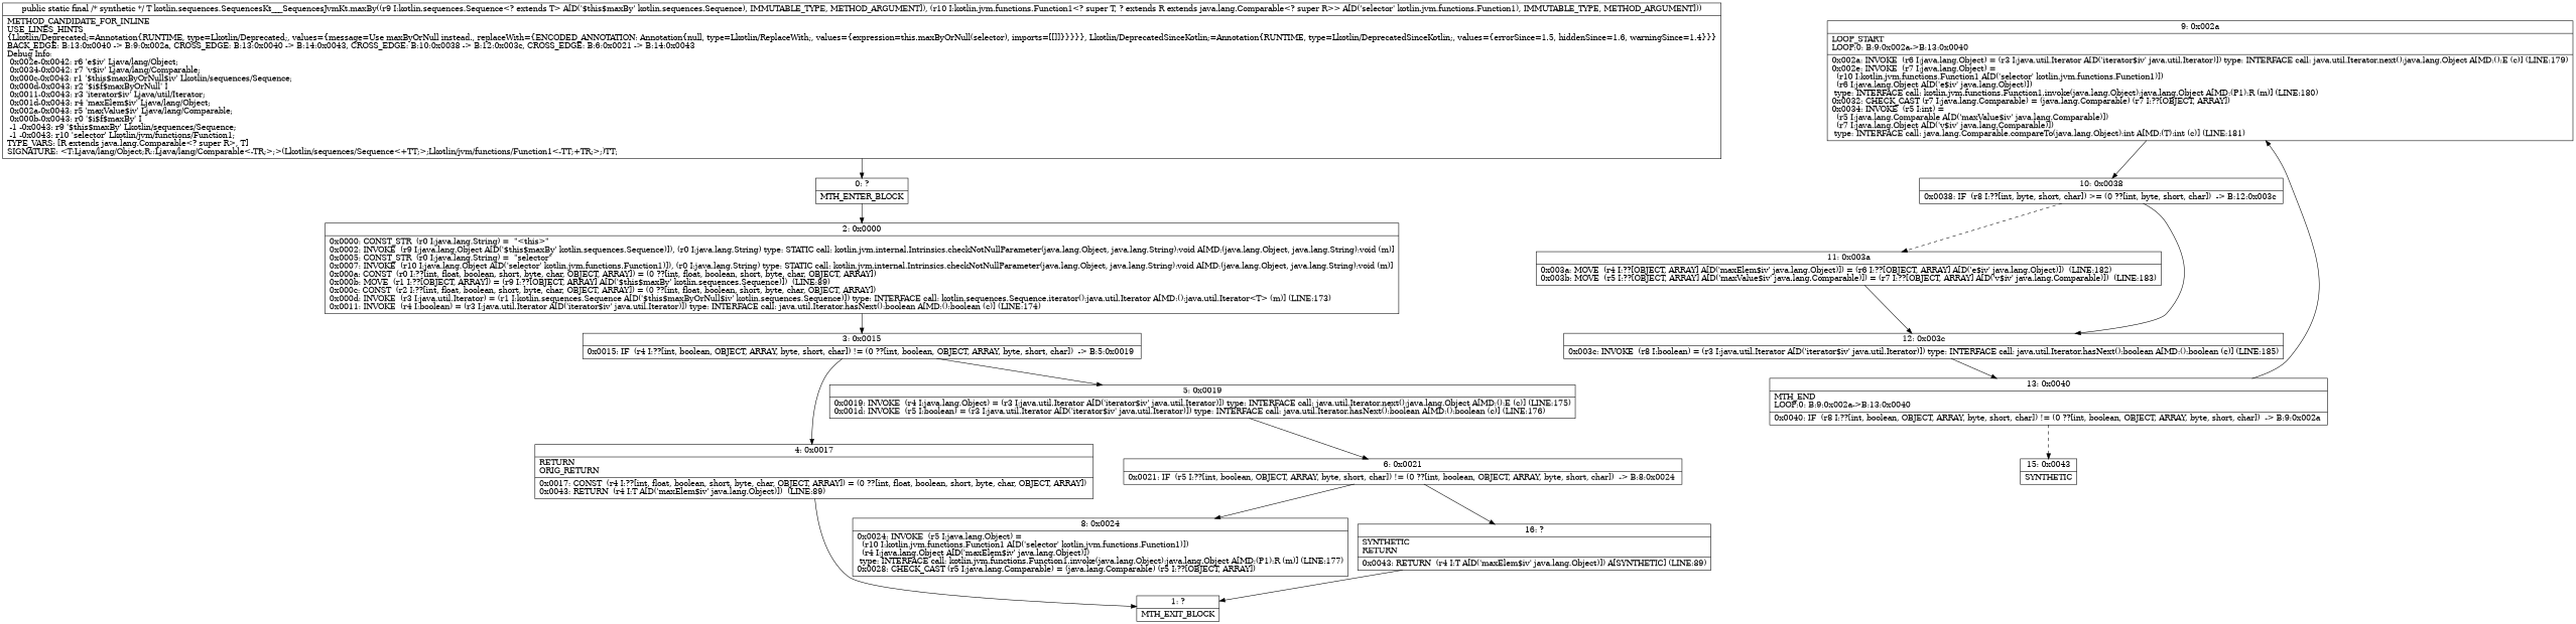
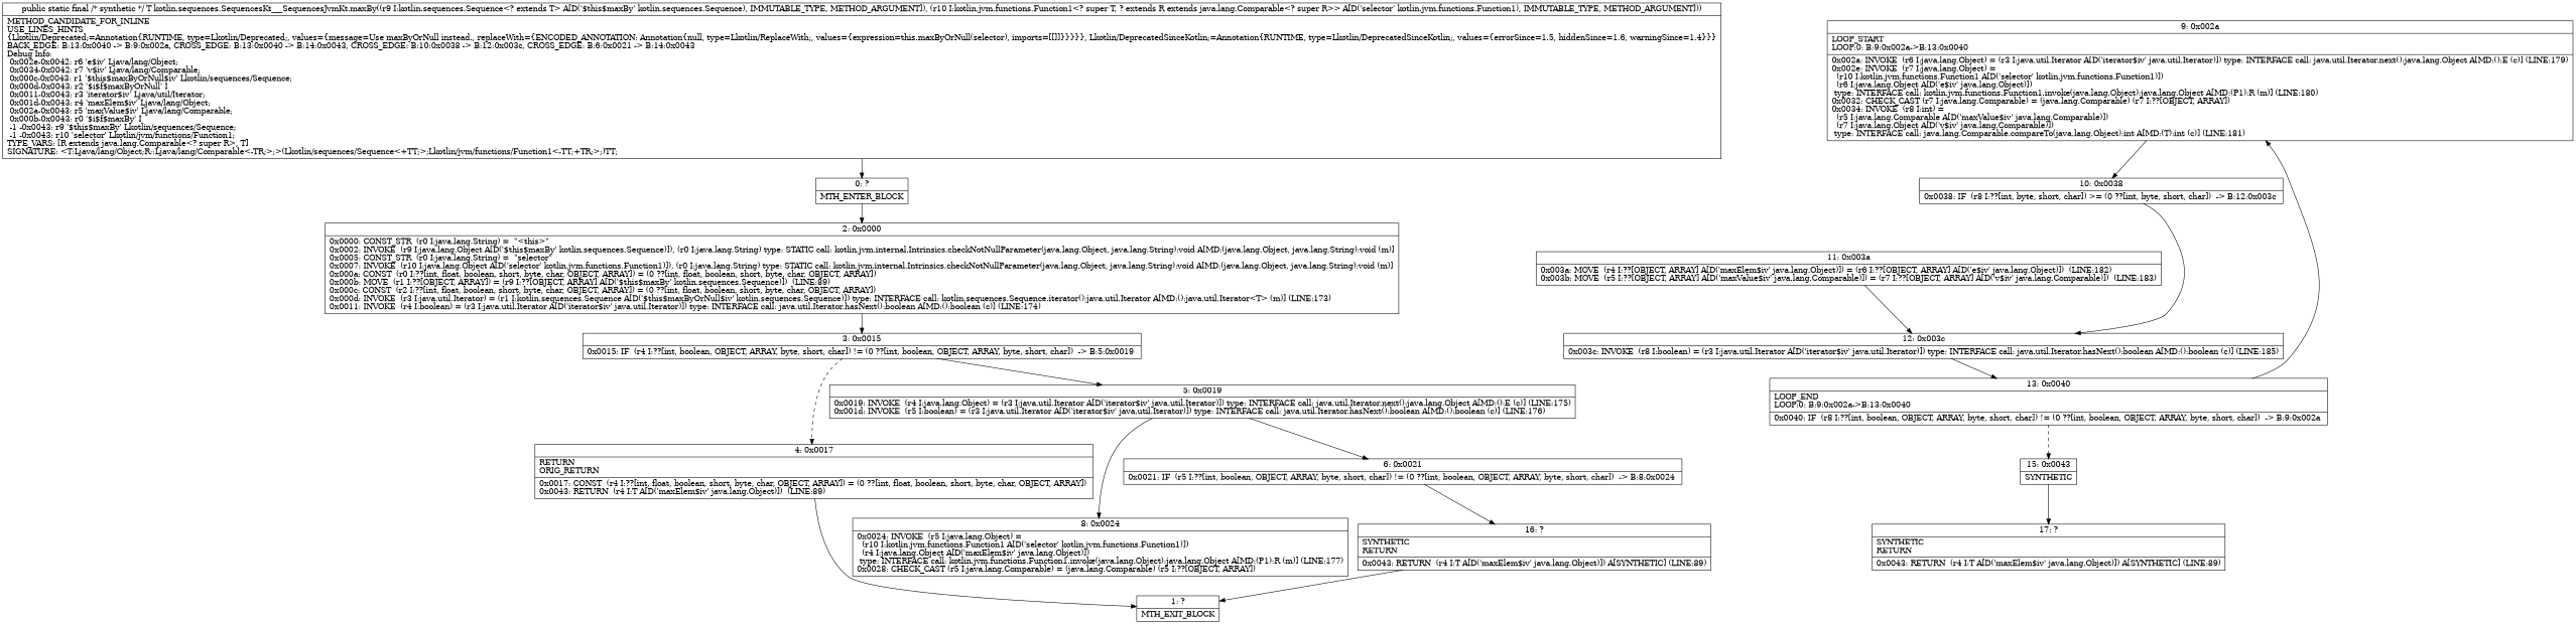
  digraph {
    node [shape=record]
    n1 [label="{0\:\ ?|MTH_ENTER_BLOCK\l}"]
    n2 [label="{2\:\ 0x0000|0x0000: CONST_STR  (r0 I:java.lang.String) =  \"\<this\>\" \l0x0002: INVOKE  (r9 I:java.lang.Object A[D('$this$maxBy' kotlin.sequences.Sequence)]), (r0 I:java.lang.String) type: STATIC call: kotlin.jvm.internal.Intrinsics.checkNotNullParameter(java.lang.Object, java.lang.String):void A[MD:(java.lang.Object, java.lang.String):void (m)]\l0x0005: CONST_STR  (r0 I:java.lang.String) =  \"selector\" \l0x0007: INVOKE  (r10 I:java.lang.Object A[D('selector' kotlin.jvm.functions.Function1)]), (r0 I:java.lang.String) type: STATIC call: kotlin.jvm.internal.Intrinsics.checkNotNullParameter(java.lang.Object, java.lang.String):void A[MD:(java.lang.Object, java.lang.String):void (m)]\l0x000a: CONST  (r0 I:??[int, float, boolean, short, byte, char, OBJECT, ARRAY]) = (0 ??[int, float, boolean, short, byte, char, OBJECT, ARRAY]) \l0x000b: MOVE  (r1 I:??[OBJECT, ARRAY]) = (r9 I:??[OBJECT, ARRAY] A[D('$this$maxBy' kotlin.sequences.Sequence)])  (LINE:89)\l0x000c: CONST  (r2 I:??[int, float, boolean, short, byte, char, OBJECT, ARRAY]) = (0 ??[int, float, boolean, short, byte, char, OBJECT, ARRAY]) \l0x000d: INVOKE  (r3 I:java.util.Iterator) = (r1 I:kotlin.sequences.Sequence A[D('$this$maxByOrNull$iv' kotlin.sequences.Sequence)]) type: INTERFACE call: kotlin.sequences.Sequence.iterator():java.util.Iterator A[MD:():java.util.Iterator\<T\> (m)] (LINE:173)\l0x0011: INVOKE  (r4 I:boolean) = (r3 I:java.util.Iterator A[D('iterator$iv' java.util.Iterator)]) type: INTERFACE call: java.util.Iterator.hasNext():boolean A[MD:():boolean (c)] (LINE:174)\l}"]
    n3 [label="{3\:\ 0x0015|0x0015: IF  (r4 I:??[int, boolean, OBJECT, ARRAY, byte, short, char]) != (0 ??[int, boolean, OBJECT, ARRAY, byte, short, char])  \-\> B:5:0x0019 \l}"]
    n4 [label="{4\:\ 0x0017|RETURN\lORIG_RETURN\l|0x0017: CONST  (r4 I:??[int, float, boolean, short, byte, char, OBJECT, ARRAY]) = (0 ??[int, float, boolean, short, byte, char, OBJECT, ARRAY]) \l0x0043: RETURN  (r4 I:T A[D('maxElem$iv' java.lang.Object)])  (LINE:89)\l}"]
    n5 [label="{5\:\ 0x0019|0x0019: INVOKE  (r4 I:java.lang.Object) = (r3 I:java.util.Iterator A[D('iterator$iv' java.util.Iterator)]) type: INTERFACE call: java.util.Iterator.next():java.lang.Object A[MD:():E (c)] (LINE:175)\l0x001d: INVOKE  (r5 I:boolean) = (r3 I:java.util.Iterator A[D('iterator$iv' java.util.Iterator)]) type: INTERFACE call: java.util.Iterator.hasNext():boolean A[MD:():boolean (c)] (LINE:176)\l}"]
    n6 [label="{1\:\ ?|MTH_EXIT_BLOCK\l}"]
    n7 [label="{6\:\ 0x0021|0x0021: IF  (r5 I:??[int, boolean, OBJECT, ARRAY, byte, short, char]) != (0 ??[int, boolean, OBJECT, ARRAY, byte, short, char])  \-\> B:8:0x0024 \l}"]
    n8 [label="{8\:\ 0x0024|0x0024: INVOKE  (r5 I:java.lang.Object) = \l  (r10 I:kotlin.jvm.functions.Function1 A[D('selector' kotlin.jvm.functions.Function1)])\l  (r4 I:java.lang.Object A[D('maxElem$iv' java.lang.Object)])\l type: INTERFACE call: kotlin.jvm.functions.Function1.invoke(java.lang.Object):java.lang.Object A[MD:(P1):R (m)] (LINE:177)\l0x0028: CHECK_CAST (r5 I:java.lang.Comparable) = (java.lang.Comparable) (r5 I:??[OBJECT, ARRAY]) \l}"]
    n9 [label="{16\:\ ?|SYNTHETIC\lRETURN\l|0x0043: RETURN  (r4 I:T A[D('maxElem$iv' java.lang.Object)]) A[SYNTHETIC] (LINE:89)\l}"]
-   n10 [label="{9\:\ 0x002a|LOOP_START\lLOOP:0: B:9:0x002a\-\>B:13:0x0040\l|0x002a: INVOKE  (r6 I:java.lang.Object) = (r3 I:java.util.Iterator A[D('iterator$iv' java.util.Iterator)]) type: INTERFACE call: java.util.Iterator.next():java.lang.Object A[MD:():E (c)] (LINE:179)\l0x002e: INVOKE  (r7 I:java.lang.Object) = \l  (r10 I:kotlin.jvm.functions.Function1 A[D('selector' kotlin.jvm.functions.Function1)])\l  (r6 I:java.lang.Object A[D('e$iv' java.lang.Object)])\l type: INTERFACE call: kotlin.jvm.functions.Function1.invoke(java.lang.Object):java.lang.Object A[MD:(P1):R (m)] (LINE:180)\l0x0032: CHECK_CAST (r7 I:java.lang.Comparable) = (java.lang.Comparable) (r7 I:??[OBJECT, ARRAY]) \l0x0034: INVOKE  (r5 I:int) = \l  (r5 I:java.lang.Comparable A[D('maxValue$iv' java.lang.Comparable)])\l  (r7 I:java.lang.Object A[D('v$iv' java.lang.Comparable)])\l type: INTERFACE call: java.lang.Comparable.compareTo(java.lang.Object):int A[MD:(T):int (c)] (LINE:181)\l}"]
+   n10 [label="{9\:\ 0x002a|LOOP_START\lLOOP:0: B:9:0x002a\-\>B:13:0x0040\l|0x002a: INVOKE  (r6 I:java.lang.Object) = (r3 I:java.util.Iterator A[D('iterator$iv' java.util.Iterator)]) type: INTERFACE call: java.util.Iterator.next():java.lang.Object A[MD:():E (c)] (LINE:179)\l0x002e: INVOKE  (r7 I:java.lang.Object) = \l  (r10 I:kotlin.jvm.functions.Function1 A[D('selector' kotlin.jvm.functions.Function1)])\l  (r6 I:java.lang.Object A[D('e$iv' java.lang.Object)])\l type: INTERFACE call: kotlin.jvm.functions.Function1.invoke(java.lang.Object):java.lang.Object A[MD:(P1):R (m)] (LINE:180)\l0x0032: CHECK_CAST (r7 I:java.lang.Comparable) = (java.lang.Comparable) (r7 I:??[OBJECT, ARRAY]) \l0x0034: INVOKE  (r8 I:int) = \l  (r5 I:java.lang.Comparable A[D('maxValue$iv' java.lang.Comparable)])\l  (r7 I:java.lang.Object A[D('v$iv' java.lang.Comparable)])\l type: INTERFACE call: java.lang.Comparable.compareTo(java.lang.Object):int A[MD:(T):int (c)] (LINE:181)\l}"]
    n11 [label="{10\:\ 0x0038|0x0038: IF  (r8 I:??[int, byte, short, char]) \>= (0 ??[int, byte, short, char])  \-\> B:12:0x003c \l}"]
    n12 [label="{11\:\ 0x003a|0x003a: MOVE  (r4 I:??[OBJECT, ARRAY] A[D('maxElem$iv' java.lang.Object)]) = (r6 I:??[OBJECT, ARRAY] A[D('e$iv' java.lang.Object)])  (LINE:182)\l0x003b: MOVE  (r5 I:??[OBJECT, ARRAY] A[D('maxValue$iv' java.lang.Comparable)]) = (r7 I:??[OBJECT, ARRAY] A[D('v$iv' java.lang.Comparable)])  (LINE:183)\l}"]
    n13 [label="{12\:\ 0x003c|0x003c: INVOKE  (r8 I:boolean) = (r3 I:java.util.Iterator A[D('iterator$iv' java.util.Iterator)]) type: INTERFACE call: java.util.Iterator.hasNext():boolean A[MD:():boolean (c)] (LINE:185)\l}"]
-   n14 [label="{13\:\ 0x0040|MTH_END\lLOOP:0: B:9:0x002a\-\>B:13:0x0040\l|0x0040: IF  (r8 I:??[int, boolean, OBJECT, ARRAY, byte, short, char]) != (0 ??[int, boolean, OBJECT, ARRAY, byte, short, char])  \-\> B:9:0x002a \l}"]
+   n14 [label="{13\:\ 0x0040|LOOP_END\lLOOP:0: B:9:0x002a\-\>B:13:0x0040\l|0x0040: IF  (r8 I:??[int, boolean, OBJECT, ARRAY, byte, short, char]) != (0 ??[int, boolean, OBJECT, ARRAY, byte, short, char])  \-\> B:9:0x002a \l}"]
    n15 [label="{15\:\ 0x0043|SYNTHETIC\l}"]
+   n16 [label="{17\:\ ?|SYNTHETIC\lRETURN\l|0x0043: RETURN  (r4 I:T A[D('maxElem$iv' java.lang.Object)]) A[SYNTHETIC] (LINE:89)\l}"]
    n17 [label="{public static final \/* synthetic *\/ T kotlin.sequences.SequencesKt___SequencesJvmKt.maxBy((r9 I:kotlin.sequences.Sequence\<? extends T\> A[D('$this$maxBy' kotlin.sequences.Sequence), IMMUTABLE_TYPE, METHOD_ARGUMENT]), (r10 I:kotlin.jvm.functions.Function1\<? super T, ? extends R extends java.lang.Comparable\<? super R\>\> A[D('selector' kotlin.jvm.functions.Function1), IMMUTABLE_TYPE, METHOD_ARGUMENT]))  | METHOD_CANDIDATE_FOR_INLINE\lUSE_LINES_HINTS\l\{Lkotlin\/Deprecated;=Annotation\{RUNTIME, type=Lkotlin\/Deprecated;, values=\{message=Use maxByOrNull instead., replaceWith=\{ENCODED_ANNOTATION: Annotation\{null, type=Lkotlin\/ReplaceWith;, values=\{expression=this.maxByOrNull(selector), imports=[[]]\}\}\}\}\}, Lkotlin\/DeprecatedSinceKotlin;=Annotation\{RUNTIME, type=Lkotlin\/DeprecatedSinceKotlin;, values=\{errorSince=1.5, hiddenSince=1.6, warningSince=1.4\}\}\}\lBACK_EDGE: B:13:0x0040 \-\> B:9:0x002a, CROSS_EDGE: B:13:0x0040 \-\> B:14:0x0043, CROSS_EDGE: B:10:0x0038 \-\> B:12:0x003c, CROSS_EDGE: B:6:0x0021 \-\> B:14:0x0043\lDebug Info:\l  0x002e\-0x0042: r6 'e$iv' Ljava\/lang\/Object;\l  0x0034\-0x0042: r7 'v$iv' Ljava\/lang\/Comparable;\l  0x000c\-0x0043: r1 '$this$maxByOrNull$iv' Lkotlin\/sequences\/Sequence;\l  0x000d\-0x0043: r2 '$i$f$maxByOrNull' I\l  0x0011\-0x0043: r3 'iterator$iv' Ljava\/util\/Iterator;\l  0x001d\-0x0043: r4 'maxElem$iv' Ljava\/lang\/Object;\l  0x002a\-0x0043: r5 'maxValue$iv' Ljava\/lang\/Comparable;\l  0x000b\-0x0043: r0 '$i$f$maxBy' I\l  \-1 \-0x0043: r9 '$this$maxBy' Lkotlin\/sequences\/Sequence;\l  \-1 \-0x0043: r10 'selector' Lkotlin\/jvm\/functions\/Function1;\lTYPE_VARS: [R extends java.lang.Comparable\<? super R\>, T]\lSIGNATURE: \<T:Ljava\/lang\/Object;R::Ljava\/lang\/Comparable\<\-TR;\>;\>(Lkotlin\/sequences\/Sequence\<+TT;\>;Lkotlin\/jvm\/functions\/Function1\<\-TT;+TR;\>;)TT;\l}"]
    n1 -> n2
    n2 -> n3
-   n3 -> n4 [style=solid]
+   n3 -> n4 [style=dashed]
    n3 -> n5
    n4 -> n6
    n5 -> n7
-   n7 -> n8
+   n5 -> n8
    n7 -> n9 [style=solid]
    n9 -> n6
    n10 -> n11
-   n11 -> n12 [style=dashed]
    n11 -> n13
    n12 -> n13
    n13 -> n14
    n14 -> n10
    n14 -> n15 [style=dashed]
+   n15 -> n16
    n17 -> n1
  }
